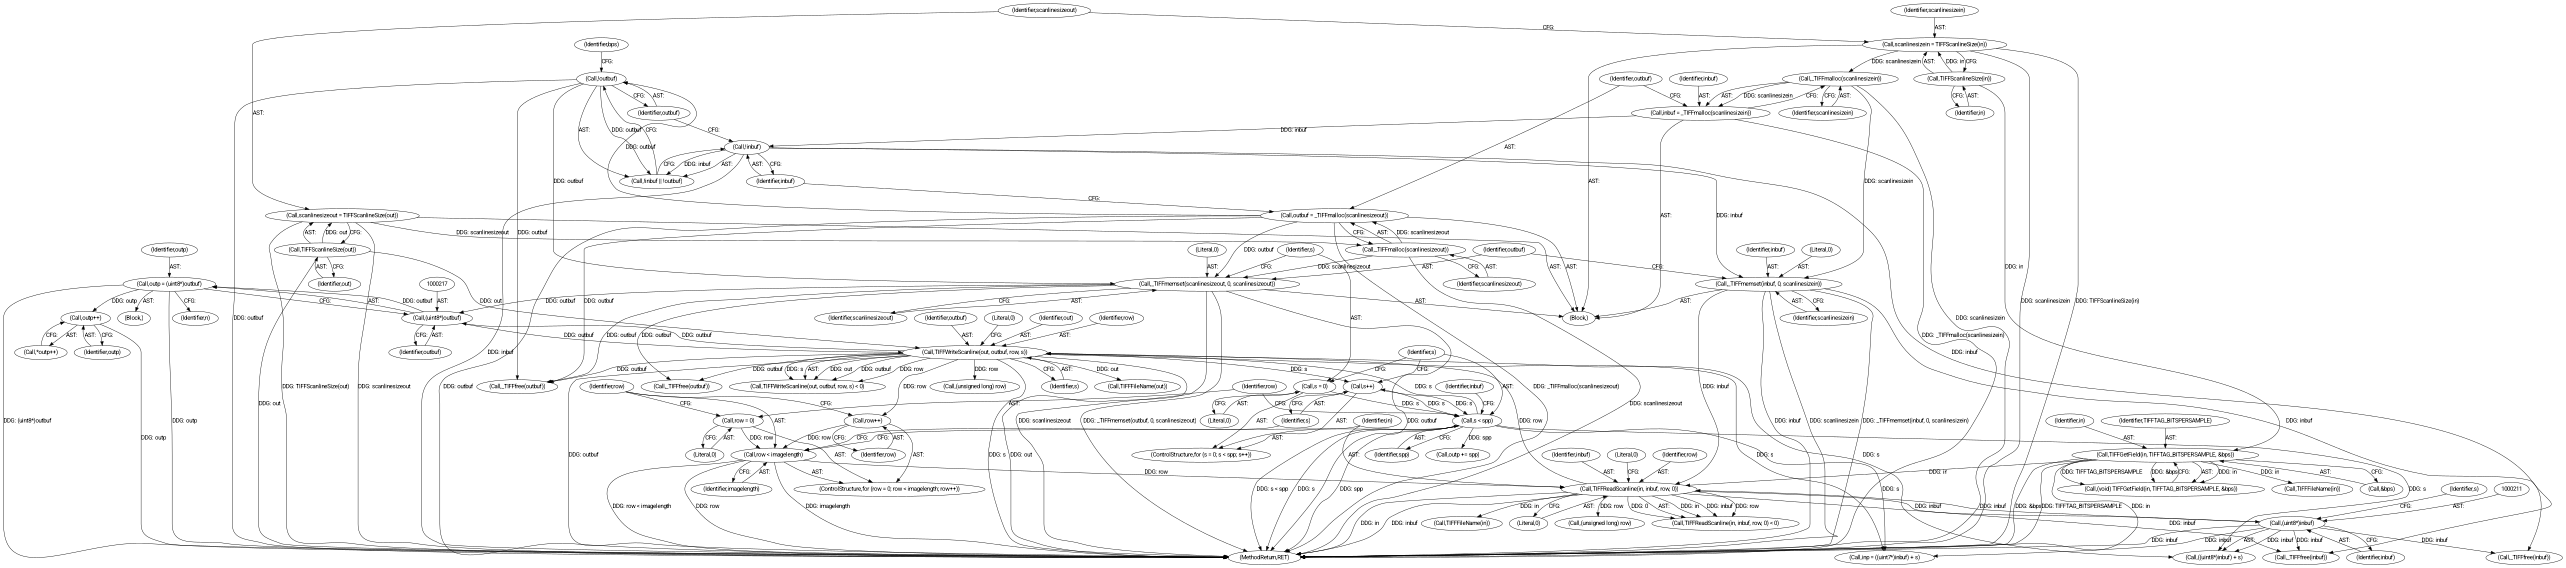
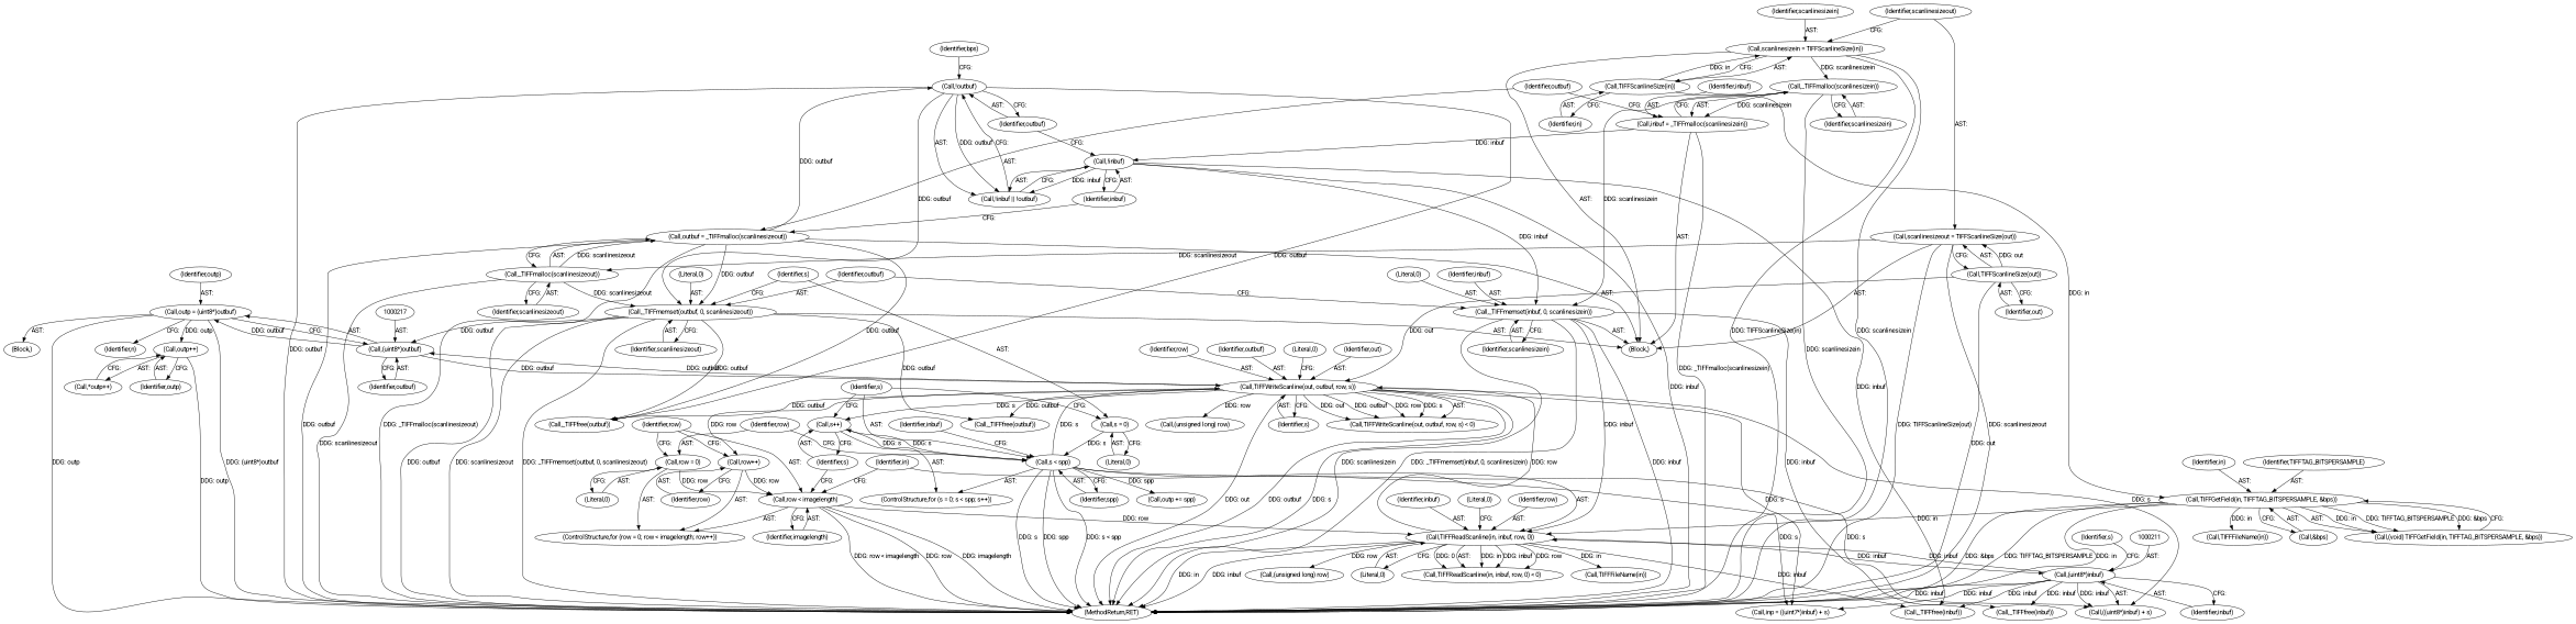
  digraph {
    fontname=Roboto
    node [fontname=Roboto]
    edge [fontname=Roboto]
    n1 [label="(Call,outp = (uint8*)outbuf)"]
    n2 [label="(Call,(uint8*)outbuf)"]
    n3 [label="(Call,outp++)"]
    n4 [label="(MethodReturn,RET)"]
    n5 [label="(Block,)"]
    n6 [label="(Identifier,n)"]
    n7 [label="(Call,TIFFWriteScanline(out, outbuf, row, s))"]
    n8 [label="(Identifier,outbuf)"]
    n9 [label="(Call,*outp++)"]
    n10 [label="(Identifier,outp)"]
    n11 [label="(Call,_TIFFfree(outbuf))"]
    n12 [label="(Call,_TIFFfree(outbuf))"]
    n13 [label="(Call,row++)"]
    n14 [label="(Call,s++)"]
    n15 [label="(Call,(unsigned long) row)"]
    n16 [label="(Identifier,s)"]
    n17 [label="(Call,inp = ((uint7*)inbuf) + s)"]
-   n18 [label="(Call,TIFFFileName(out))"]
    n19 [label="(Call,((uint8*)inbuf) + s)"]
    n20 [label="(Call,TIFFWriteScanline(out, outbuf, row, s) < 0)"]
-   n21 [label="(Call,_TIFFmemset(scanlinesizeout, 0, scanlinesizeout))"]
+   n21 [label="(Call,_TIFFmemset(outbuf, 0, scanlinesizeout))"]
    n22 [label="(Identifier,scanlinesizeout)"]
    n23 [label="(Block,)"]
    n24 [label="(Call,!outbuf)"]
    n25 [label="(Identifier,outbuf)"]
    n26 [label="(Call,!inbuf || !outbuf)"]
    n27 [label="(Call,!inbuf)"]
    n28 [label="(Call,outbuf = _TIFFmalloc(scanlinesizeout))"]
    n29 [label="(Call,_TIFFmalloc(scanlinesizeout))"]
    n30 [label="(Identifier,scanlinesizeout)"]
    n31 [label="(Call,scanlinesizeout = TIFFScanlineSize(out))"]
    n32 [label="(Call,TIFFScanlineSize(out))"]
    n33 [label="(Identifier,out)"]
    n34 [label="(Call,row < imagelength)"]
    n35 [label="(ControlStructure,for (row = 0; row < imagelength; row++))"]
    n36 [label="(Identifier,row)"]
    n37 [label="(Call,s < spp)"]
    n38 [label="(ControlStructure,for (s = 0; s < spp; s++))"]
    n39 [label="(Identifier,s)"]
    n40 [label="(Call,TIFFReadScanline(in, inbuf, row, 0))"]
    n41 [label="(Call,(uint8*)inbuf)"]
    n42 [label="(Call,(unsigned long) row)"]
    n43 [label="(Call,_TIFFfree(inbuf))"]
    n44 [label="(Call,TIFFReadScanline(in, inbuf, row, 0) < 0)"]
    n45 [label="(Call,TIFFFileName(in))"]
    n46 [label="(Literal,0)"]
    n47 [label="(Call,_TIFFfree(inbuf))"]
    n48 [label="(Identifier,inbuf)"]
    n49 [label="(Call,TIFFGetField(in, TIFFTAG_BITSPERSAMPLE, &bps))"]
    n50 [label="(Call,(void) TIFFGetField(in, TIFFTAG_BITSPERSAMPLE, &bps))"]
    n51 [label="(Call,TIFFFileName(in))"]
    n52 [label="(Call,&bps)"]
    n53 [label="(Call,TIFFScanlineSize(in))"]
    n54 [label="(Call,scanlinesizein = TIFFScanlineSize(in))"]
    n55 [label="(Identifier,in)"]
    n56 [label="(Call,_TIFFmalloc(scanlinesizein))"]
    n57 [label="(Call,_TIFFmemset(inbuf, 0, scanlinesizein))"]
    n58 [label="(Identifier,scanlinesizein)"]
    n59 [label="(Identifier,inbuf)"]
    n60 [label="(Call,inbuf = _TIFFmalloc(scanlinesizein))"]
    n61 [label="(Identifier,scanlinesizein)"]
    n62 [label="(Identifier,imagelength)"]
    n63 [label="(Call,row = 0)"]
    n64 [label="(Literal,0)"]
    n65 [label="(Call,outp += spp)"]
    n66 [label="(Identifier,spp)"]
    n67 [label="(Call,s = 0)"]
    n68 [label="(Literal,0)"]
    n69 [label="(Identifier,in)"]
    n70 [label="(Literal,0)"]
    n71 [label="(Identifier,s)"]
    n72 [label="(Identifier,row)"]
    n73 [label="(Identifier,inbuf)"]
    n74 [label="(Literal,0)"]
    n75 [label="(Identifier,s)"]
    n76 [label="(Identifier,bps)"]
    n77 [label="(Identifier,outbuf)"]
    n78 [label="(Identifier,outbuf)"]
    n79 [label="(Identifier,row)"]
    n80 [label="(Literal,0)"]
    n81 [label="(Identifier,inbuf)"]
    n82 [label="(Identifier,out)"]
    n83 [label="(Identifier,in)"]
    n84 [label="(Identifier,TIFFTAG_BITSPERSAMPLE)"]
    n85 [label="(Identifier,scanlinesizeout)"]
    n86 [label="(Identifier,outp)"]
    n87 [label="(Identifier,s)"]
    n88 [label="(Literal,0)"]
    n89 [label="(Identifier,row)"]
    n90 [label="(Identifier,outbuf)"]
    n91 [label="(Identifier,inbuf)"]
    n92 [label="(Identifier,row)"]
    n93 [label="(Identifier,scanlinesizein)"]
    n94 [label="(Identifier,inbuf)"]
    1000217
    1000211
    n1 -> n2 [label="CFG: "]
    n1 -> n3 [label="DDG: outp"]
    n1 -> n4 [label="DDG: (uint8*)outbuf"]
    n1 -> n4 [label="DDG: outp"]
    n1 -> n5 [label="AST: "]
    n1 -> n6 [label="CFG: "]
    n2 -> n1 [label="AST: "]
    n2 -> n1 [label="DDG: outbuf"]
    n2 -> n7 [label="DDG: outbuf"]
    n2 -> n8 [label="CFG: "]
    n3 -> n4 [label="DDG: outp"]
    n3 -> n9 [label="AST: "]
    n3 -> n10 [label="CFG: "]
    n7 -> n2 [label="DDG: outbuf"]
    n7 -> n4 [label="DDG: out"]
    n7 -> n4 [label="DDG: outbuf"]
    n7 -> n4 [label="DDG: s"]
    n7 -> n11 [label="DDG: outbuf"]
    n7 -> n12 [label="DDG: outbuf"]
    n7 -> n13 [label="DDG: row"]
    n7 -> n14 [label="DDG: s"]
    n7 -> n15 [label="DDG: row"]
    n7 -> n16 [label="CFG: "]
    n7 -> n17 [label="DDG: s"]
-   n7 -> n18 [label="DDG: out"]
    n7 -> n19 [label="DDG: s"]
    n7 -> n20 [label="AST: "]
    n7 -> n20 [label="DDG: out"]
    n7 -> n20 [label="DDG: outbuf"]
    n7 -> n20 [label="DDG: row"]
    n7 -> n20 [label="DDG: s"]
    n8 -> n2 [label="AST: "]
    n9 -> n3 [label="CFG: "]
    n10 -> n3 [label="AST: "]
    n13 -> n34 [label="DDG: row"]
    n13 -> n35 [label="AST: "]
    n13 -> n36 [label="CFG: "]
    n14 -> n37 [label="DDG: s"]
    n14 -> n38 [label="AST: "]
    n14 -> n39 [label="CFG: "]
    n16 -> n7 [label="AST: "]
    n21 -> n2 [label="DDG: outbuf"]
    n21 -> n4 [label="DDG: outbuf"]
    n21 -> n4 [label="DDG: scanlinesizeout"]
    n21 -> n4 [label="DDG: _TIFFmemset(outbuf, 0, scanlinesizeout)"]
    n21 -> n11 [label="DDG: outbuf"]
    n21 -> n12 [label="DDG: outbuf"]
    n21 -> n22 [label="CFG: "]
    n21 -> n23 [label="AST: "]
    n22 -> n21 [label="AST: "]
    n24 -> n4 [label="DDG: outbuf"]
    n24 -> n12 [label="DDG: outbuf"]
    n24 -> n21 [label="DDG: outbuf"]
    n24 -> n25 [label="CFG: "]
    n24 -> n26 [label="AST: "]
    n24 -> n26 [label="DDG: outbuf"]
    n25 -> n24 [label="AST: "]
    n25 -> n27 [label="CFG: "]
    n26 -> n24 [label="CFG: "]
    n26 -> n27 [label="CFG: "]
    n27 -> n4 [label="DDG: inbuf"]
    n27 -> n26 [label="AST: "]
    n27 -> n26 [label="DDG: inbuf"]
    n27 -> n43 [label="DDG: inbuf"]
    n27 -> n57 [label="DDG: inbuf"]
    n27 -> n59 [label="CFG: "]
    n28 -> n4 [label="DDG: outbuf"]
    n28 -> n4 [label="DDG: _TIFFmalloc(scanlinesizeout)"]
    n28 -> n12 [label="DDG: outbuf"]
    n28 -> n21 [label="DDG: outbuf"]
    n28 -> n23 [label="AST: "]
    n28 -> n24 [label="DDG: outbuf"]
    n28 -> n29 [label="CFG: "]
    n29 -> n4 [label="DDG: scanlinesizeout"]
    n29 -> n21 [label="DDG: scanlinesizeout"]
    n29 -> n28 [label="AST: "]
    n29 -> n28 [label="DDG: scanlinesizeout"]
    n29 -> n30 [label="CFG: "]
    n30 -> n29 [label="AST: "]
    n31 -> n4 [label="DDG: TIFFScanlineSize(out)"]
    n31 -> n4 [label="DDG: scanlinesizeout"]
    n31 -> n23 [label="AST: "]
    n31 -> n29 [label="DDG: scanlinesizeout"]
    n31 -> n32 [label="CFG: "]
    n32 -> n4 [label="DDG: out"]
    n32 -> n7 [label="DDG: out"]
    n32 -> n31 [label="AST: "]
    n32 -> n31 [label="DDG: out"]
    n32 -> n33 [label="CFG: "]
    n33 -> n32 [label="AST: "]
    n34 -> n4 [label="DDG: row < imagelength"]
    n34 -> n4 [label="DDG: row"]
    n34 -> n4 [label="DDG: imagelength"]
    n34 -> n35 [label="AST: "]
    n34 -> n40 [label="DDG: row"]
    n34 -> n62 [label="CFG: "]
    n36 -> n13 [label="AST: "]
    n37 -> n4 [label="DDG: s"]
    n37 -> n4 [label="DDG: spp"]
    n37 -> n4 [label="DDG: s < spp"]
    n37 -> n7 [label="DDG: s"]
    n37 -> n14 [label="DDG: s"]
    n37 -> n17 [label="DDG: s"]
    n37 -> n19 [label="DDG: s"]
    n37 -> n38 [label="AST: "]
    n37 -> n65 [label="DDG: spp"]
    n37 -> n66 [label="CFG: "]
    n39 -> n14 [label="AST: "]
    n39 -> n34 [label="CFG: "]
    n40 -> n4 [label="DDG: in"]
    n40 -> n4 [label="DDG: inbuf"]
    n40 -> n7 [label="DDG: row"]
    n40 -> n41 [label="DDG: inbuf"]
    n40 -> n42 [label="DDG: row"]
    n40 -> n43 [label="DDG: inbuf"]
    n40 -> n44 [label="AST: "]
    n40 -> n44 [label="DDG: in"]
    n40 -> n44 [label="DDG: inbuf"]
    n40 -> n44 [label="DDG: row"]
    n40 -> n44 [label="DDG: 0"]
    n40 -> n45 [label="DDG: in"]
    n40 -> n46 [label="CFG: "]
    n41 -> n4 [label="DDG: inbuf"]
    n41 -> n17 [label="DDG: inbuf"]
    n41 -> n19 [label="AST: "]
    n41 -> n19 [label="DDG: inbuf"]
    n41 -> n40 [label="DDG: inbuf"]
    n41 -> n43 [label="DDG: inbuf"]
    n41 -> n47 [label="DDG: inbuf"]
    n41 -> n48 [label="CFG: "]
    n46 -> n40 [label="AST: "]
    n48 -> n41 [label="AST: "]
    n49 -> n4 [label="DDG: &bps"]
    n49 -> n4 [label="DDG: TIFFTAG_BITSPERSAMPLE"]
    n49 -> n4 [label="DDG: in"]
    n49 -> n40 [label="DDG: in"]
    n49 -> n50 [label="AST: "]
    n49 -> n50 [label="DDG: in"]
    n49 -> n50 [label="DDG: TIFFTAG_BITSPERSAMPLE"]
    n49 -> n50 [label="DDG: &bps"]
    n49 -> n51 [label="DDG: in"]
    n49 -> n52 [label="CFG: "]
    n50 -> n49 [label="CFG: "]
    n52 -> n49 [label="AST: "]
    n53 -> n49 [label="DDG: in"]
    n53 -> n54 [label="AST: "]
    n53 -> n54 [label="DDG: in"]
    n53 -> n55 [label="CFG: "]
    n54 -> n4 [label="DDG: TIFFScanlineSize(in)"]
    n54 -> n4 [label="DDG: scanlinesizein"]
    n54 -> n23 [label="AST: "]
    n54 -> n53 [label="CFG: "]
    n54 -> n56 [label="DDG: scanlinesizein"]
    n55 -> n53 [label="AST: "]
    n56 -> n4 [label="DDG: scanlinesizein"]
    n56 -> n57 [label="DDG: scanlinesizein"]
    n56 -> n60 [label="AST: "]
    n56 -> n60 [label="DDG: scanlinesizein"]
    n56 -> n61 [label="CFG: "]
    n57 -> n4 [label="DDG: _TIFFmemset(inbuf, 0, scanlinesizein)"]
    n57 -> n4 [label="DDG: inbuf"]
    n57 -> n4 [label="DDG: scanlinesizein"]
    n57 -> n23 [label="AST: "]
    n57 -> n40 [label="DDG: inbuf"]
    n57 -> n47 [label="DDG: inbuf"]
    n57 -> n58 [label="CFG: "]
    n58 -> n57 [label="AST: "]
    n59 -> n27 [label="AST: "]
    n59 -> n28 [label="CFG: "]
    n60 -> n4 [label="DDG: _TIFFmalloc(scanlinesizein)"]
    n60 -> n23 [label="AST: "]
    n60 -> n27 [label="DDG: inbuf"]
    n60 -> n56 [label="CFG: "]
    n61 -> n56 [label="AST: "]
    n62 -> n34 [label="AST: "]
    n63 -> n34 [label="DDG: row"]
    n63 -> n35 [label="AST: "]
    n63 -> n64 [label="CFG: "]
    n64 -> n63 [label="AST: "]
    n66 -> n37 [label="AST: "]
    n67 -> n37 [label="DDG: s"]
-   n67 -> n38 [label="AST: "]
    n67 -> n68 [label="CFG: "]
    n68 -> n67 [label="AST: "]
    n69 -> n34 [label="CFG: "]
    n69 -> n40 [label="AST: "]
    n70 -> n57 [label="AST: "]
    n71 -> n41 [label="CFG: "]
    n72 -> n37 [label="CFG: "]
    n72 -> n63 [label="AST: "]
    n73 -> n40 [label="AST: "]
    n74 -> n21 [label="AST: "]
    n75 -> n14 [label="CFG: "]
    n75 -> n37 [label="AST: "]
    n75 -> n67 [label="CFG: "]
    n76 -> n24 [label="CFG: "]
    n77 -> n28 [label="AST: "]
    n77 -> n60 [label="CFG: "]
    n78 -> n21 [label="AST: "]
    n78 -> n57 [label="CFG: "]
    n79 -> n13 [label="CFG: "]
    n79 -> n34 [label="AST: "]
    n79 -> n63 [label="CFG: "]
    n80 -> n7 [label="CFG: "]
    n81 -> n57 [label="AST: "]
    n82 -> n7 [label="AST: "]
    n83 -> n49 [label="AST: "]
    n84 -> n49 [label="AST: "]
    n85 -> n31 [label="AST: "]
    n85 -> n54 [label="CFG: "]
    n86 -> n1 [label="AST: "]
    n87 -> n21 [label="CFG: "]
    n87 -> n67 [label="AST: "]
    n88 -> n40 [label="CFG: "]
    n89 -> n7 [label="AST: "]
    n90 -> n7 [label="AST: "]
    n91 -> n60 [label="AST: "]
    n92 -> n40 [label="AST: "]
    n93 -> n54 [label="AST: "]
    n94 -> n37 [label="CFG: "]
    1000217 -> n2 [label="AST: "]
    1000211 -> n41 [label="AST: "]
  }
